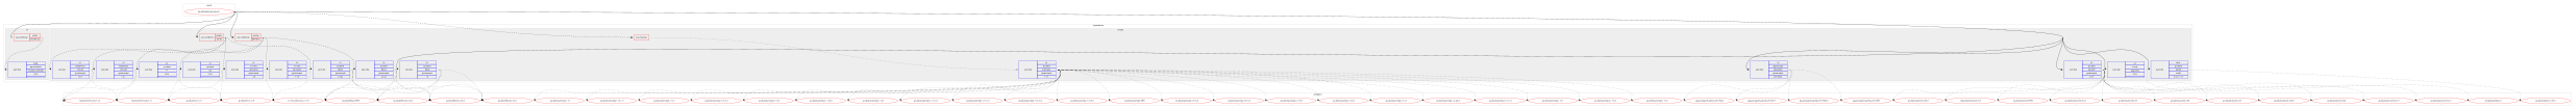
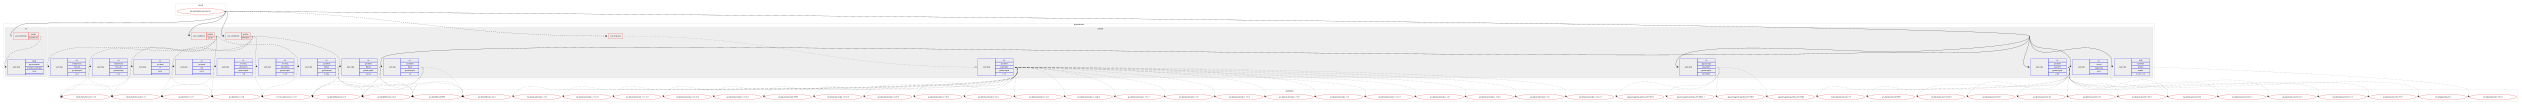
  digraph {
    compound=true
    concentrate=true
    fontname="Noto Sans"
    fontsize=10
    newrank=true
    rankdir=TB
    ranksep=1.5
    node [color=red fontname="Noto Sans" fontsize=10]
    edge [arrowhead=vee fontname="Noto Sans" headport=w style=dotted tailport=e weight=100]
    n1 [label="dev-libs/libpthread-stubs-0.4" width=4]
    n2 [color=blue label=<<TABLE BORDER="0" CELLBORDER="1" CELLSPACING="0" CELLPADDING="4" WIDTH="220"><TR><TD ROWSPAN="6" CELLPADDING="30">pack_dep</TD></TR><TR><TD WIDTH="110">no</TD></TR><TR><TD>sys-devel</TD></TR><TR><TD>automake</TD></TR><TR><TD>greaterequal</TD></TR><TR><TD>1.15</TD></TR></TABLE>> shape=none]
    n3 [label=<<TABLE BORDER="0" CELLBORDER="1" CELLSPACING="0" CELLPADDING="4"><TR><TD CELLPADDING="10">any_of_group</TD></TR></TABLE>> shape=none]
    n4 [color=blue label=<<TABLE BORDER="0" CELLBORDER="1" CELLSPACING="0" CELLPADDING="4" WIDTH="220"><TR><TD ROWSPAN="6" CELLPADDING="30">pack_dep</TD></TR><TR><TD WIDTH="110">no</TD></TR><TR><TD>sys-devel</TD></TR><TR><TD>libtool</TD></TR><TR><TD>greaterequal</TD></TR><TR><TD>2.2.6a</TD></TR></TABLE>> shape=none]
    n5 [color=blue label=<<TABLE BORDER="0" CELLBORDER="1" CELLSPACING="0" CELLPADDING="4" WIDTH="220"><TR><TD ROWSPAN="6" CELLPADDING="30">pack_dep</TD></TR><TR><TD WIDTH="110">no</TD></TR><TR><TD>sys-devel</TD></TR><TR><TD>m4</TD></TR><TR><TD>none</TD></TR><TR><TD></TD></TR></TABLE>> shape=none]
    n6 [color=blue label=<<TABLE BORDER="0" CELLBORDER="1" CELLSPACING="0" CELLPADDING="4" WIDTH="220"><TR><TD ROWSPAN="6" CELLPADDING="30">pack_dep</TD></TR><TR><TD WIDTH="110">no</TD></TR><TR><TD>x11-misc</TD></TR><TR><TD>util-macros</TD></TR><TR><TD>greaterequal</TD></TR><TR><TD>1.18</TD></TR></TABLE>> shape=none]
    n7 [color=blue label=<<TABLE BORDER="0" CELLBORDER="1" CELLSPACING="0" CELLPADDING="4" WIDTH="220"><TR><TD ROWSPAN="6" CELLPADDING="30">pack_dep</TD></TR><TR><TD WIDTH="110">no</TD></TR><TR><TD>media-fonts</TD></TR><TR><TD>font-util</TD></TR><TR><TD>greaterequal</TD></TR><TR><TD>1.2.0</TD></TR></TABLE>> shape=none]
    n8 [label=<<TABLE BORDER="0" CELLBORDER="1" CELLSPACING="0" CELLPADDING="4"><TR><TD ROWSPAN="3" CELLPADDING="10">use_conditional</TD></TR><TR><TD>positive</TD></TR><TR><TD>ppc-aix</TD></TR></TABLE>> shape=none]
    n9 [color=blue label=<<TABLE BORDER="0" CELLBORDER="1" CELLSPACING="0" CELLPADDING="4" WIDTH="220"><TR><TD ROWSPAN="6" CELLPADDING="30">pack_dep</TD></TR><TR><TD WIDTH="110">no</TD></TR><TR><TD>sys-devel</TD></TR><TR><TD>libtool</TD></TR><TR><TD>greaterequal</TD></TR><TR><TD>2.2.6a</TD></TR></TABLE>> shape=none]
    n10 [color=blue label=<<TABLE BORDER="0" CELLBORDER="1" CELLSPACING="0" CELLPADDING="4" WIDTH="220"><TR><TD ROWSPAN="6" CELLPADDING="30">pack_dep</TD></TR><TR><TD WIDTH="110">no</TD></TR><TR><TD>sys-devel</TD></TR><TR><TD>m4</TD></TR><TR><TD>none</TD></TR><TR><TD></TD></TR></TABLE>> shape=none]
    n11 [color=blue label=<<TABLE BORDER="0" CELLBORDER="1" CELLSPACING="0" CELLPADDING="4" WIDTH="220"><TR><TD ROWSPAN="6" CELLPADDING="30">pack_dep</TD></TR><TR><TD WIDTH="110">no</TD></TR><TR><TD>x11-misc</TD></TR><TR><TD>util-macros</TD></TR><TR><TD>greaterequal</TD></TR><TR><TD>1.18</TD></TR></TABLE>> shape=none]
    n12 [color=blue label=<<TABLE BORDER="0" CELLBORDER="1" CELLSPACING="0" CELLPADDING="4" WIDTH="220"><TR><TD ROWSPAN="6" CELLPADDING="30">pack_dep</TD></TR><TR><TD WIDTH="110">no</TD></TR><TR><TD>media-fonts</TD></TR><TR><TD>font-util</TD></TR><TR><TD>greaterequal</TD></TR><TR><TD>1.2.0</TD></TR></TABLE>> shape=none]
    n13 [label=<<TABLE BORDER="0" CELLBORDER="1" CELLSPACING="0" CELLPADDING="4"><TR><TD ROWSPAN="3" CELLPADDING="10">use_conditional</TD></TR><TR><TD>positive</TD></TR><TR><TD>x86-winnt</TD></TR></TABLE>> shape=none]
    n14 [color=blue label=<<TABLE BORDER="0" CELLBORDER="1" CELLSPACING="0" CELLPADDING="4" WIDTH="220"><TR><TD ROWSPAN="6" CELLPADDING="30">pack_dep</TD></TR><TR><TD WIDTH="110">no</TD></TR><TR><TD>app-portage</TD></TR><TR><TD>elt-patches</TD></TR><TR><TD>greaterequal</TD></TR><TR><TD>20170422</TD></TR></TABLE>> shape=none]
    n15 [color=blue label=<<TABLE BORDER="0" CELLBORDER="1" CELLSPACING="0" CELLPADDING="4" WIDTH="220"><TR><TD ROWSPAN="6" CELLPADDING="30">pack_dep</TD></TR><TR><TD WIDTH="110">no</TD></TR><TR><TD>sys-devel</TD></TR><TR><TD>autoconf</TD></TR><TR><TD>greaterequal</TD></TR><TR><TD>2.69</TD></TR></TABLE>> shape=none]
    n16 [color=blue label=<<TABLE BORDER="0" CELLBORDER="1" CELLSPACING="0" CELLPADDING="4" WIDTH="220"><TR><TD ROWSPAN="6" CELLPADDING="30">pack_dep</TD></TR><TR><TD WIDTH="110">no</TD></TR><TR><TD>sys-devel</TD></TR><TR><TD>libtool</TD></TR><TR><TD>greaterequal</TD></TR><TR><TD>2.4</TD></TR></TABLE>> shape=none]
    n17 [color=blue label=<<TABLE BORDER="0" CELLBORDER="1" CELLSPACING="0" CELLPADDING="4" WIDTH="220"><TR><TD ROWSPAN="6" CELLPADDING="30">pack_dep</TD></TR><TR><TD WIDTH="110">no</TD></TR><TR><TD>virtual</TD></TR><TR><TD>pkgconfig</TD></TR><TR><TD>none</TD></TR><TR><TD></TD></TR></TABLE>> shape=none]
    n18 [color=blue label=<<TABLE BORDER="0" CELLBORDER="1" CELLSPACING="0" CELLPADDING="4" WIDTH="220"><TR><TD ROWSPAN="6" CELLPADDING="30">pack_dep</TD></TR><TR><TD WIDTH="110">weak</TD></TR><TR><TD>sys-devel</TD></TR><TR><TD>gettext</TD></TR><TR><TD>smaller</TD></TR><TR><TD>0.18.1.1-r3</TD></TR></TABLE>> shape=none]
    n19 [color=blue label=<<TABLE BORDER="0" CELLBORDER="1" CELLSPACING="0" CELLPADDING="4" WIDTH="220"><TR><TD ROWSPAN="6" CELLPADDING="30">pack_dep</TD></TR><TR><TD WIDTH="110">weak</TD></TR><TR><TD>app-emulation</TD></TR><TR><TD>emul-linux-x86-xlibs</TD></TR><TR><TD>none</TD></TR><TR><TD></TD></TR></TABLE>> shape=none]
    n20 [label=<<TABLE BORDER="0" CELLBORDER="1" CELLSPACING="0" CELLPADDING="4"><TR><TD ROWSPAN="3" CELLPADDING="10">use_conditional</TD></TR><TR><TD>positive</TD></TR><TR><TD>abi_x86_32</TD></TR></TABLE>> shape=none]
    n21 [label="sys-devel/automake-1.10.3-r1" width=4]
    n22 [label="sys-devel/automake-1.10.3-r2" width=4]
    n23 [label="sys-devel/automake-1.11.6-r1" width=4]
    n24 [label="sys-devel/automake-1.11.6-r2" width=4]
    n25 [label="sys-devel/automake-1.12.6" width=4]
    n26 [label="sys-devel/automake-1.12.6-r1" width=4]
    n27 [label="sys-devel/automake-1.13.4" width=4]
    n28 [label="sys-devel/automake-1.13.4-r1" width=4]
    n29 [label="sys-devel/automake-1.14.1" width=4]
    n30 [label="sys-devel/automake-1.14.1-r1" width=4]
    n31 [label="sys-devel/automake-1.15" width=4]
    n32 [label="sys-devel/automake-1.15-r1" width=4]
    n33 [label="sys-devel/automake-1.15-r2" width=4]
    n34 [label="sys-devel/automake-1.15.1" width=4]
    n35 [label="sys-devel/automake-1.15.1-r1" width=4]
    n36 [label="sys-devel/automake-1.4_p6-r2" width=4]
    n37 [label="sys-devel/automake-1.5-r2" width=4]
    n38 [label="sys-devel/automake-1.6.3-r2" width=4]
    n39 [label="sys-devel/automake-1.7.9-r3" width=4]
    n40 [label="sys-devel/automake-1.8.5-r5" width=4]
    n41 [label="sys-devel/automake-1.9.6-r4" width=4]
    n42 [label="sys-devel/automake-9999" width=4]
    n43 [label="sys-devel/libtool-2.4.6-r2" width=4]
    n44 [label="sys-devel/libtool-2.4.6-r3" width=4]
    n45 [label="sys-devel/libtool-2.4.6-r4" width=4]
    n46 [label="sys-devel/libtool-9999" width=4]
    n47 [label="sys-devel/m4-1.4.17" width=4]
    n48 [label="sys-devel/m4-1.4.18" width=4]
    n49 [label="x11-misc/util-macros-1.19.1" width=4]
    n50 [label="media-fonts/font-util-1.3.0" width=4]
    n51 [label="media-fonts/font-util-1.3.1" width=4]
    n52 [label="app-portage/elt-patches-20170317" width=4]
    n53 [label="app-portage/elt-patches-20170422" width=4]
    n54 [label="app-portage/elt-patches-20170815" width=4]
    n55 [label="app-portage/elt-patches-20170826.1" width=4]
    n56 [label="stubs-devel/autoconf-2.13" width=4]
    n57 [label="sys-devel/autoconf-2.59-r7" width=4]
+   n58 [label="sys-devel/autoconf-2.61-r2" width=4]
    n59 [label="sys-devel/autoconf-2.62-r1" width=4]
    n60 [label="sys-devel/autoconf-2.63-r1" width=4]
    n61 [label="sys-devel/autoconf-2.64" width=4]
    n62 [label="sys-devel/autoconf-2.65-r1" width=4]
    n63 [label="sys-devel/autoconf-2.67" width=4]
    n64 [label="sys-devel/autoconf-2.68" width=4]
    n65 [label="sys-devel/autoconf-2.69" width=4]
    n66 [label="sys-devel/autoconf-2.69-r4" width=4]
    n67 [label="sys-devel/autoconf-9999" width=4]
    n68 [label="virtual/pkgconfig-0-r1" width=4]
    n69 [label="sys-devel/gettext-0.19.8.1" width=4]
    subgraph cluster_1 {
      color=gray
      label=<<i>ebuild</i>>
      rank=same
      n1
    }
    subgraph cluster_2 {
      color=gray
      label=<<i>dependencies</i>>
      subgraph cluster_3 {
        color=gray
        fillcolor="#eeeeee"
        label=<<i>compile</i>>
        style=filled
        subgraph sub_4 {
          color=gray
          fillcolor="#eeeeee"
          label=<<i>compile</i>>
          style=filled
          n3
          subgraph sub_5 {
            color=gray
            fillcolor="#eeeeee"
            label=<<i>compile</i>>
            style=filled
            n2
          }
        }
        subgraph sub_6 {
          color=gray
          fillcolor="#eeeeee"
          label=<<i>compile</i>>
          style=filled
          n8
          subgraph sub_7 {
            color=gray
            fillcolor="#eeeeee"
            label=<<i>compile</i>>
            style=filled
            n4
          }
          subgraph sub_8 {
            color=gray
            fillcolor="#eeeeee"
            label=<<i>compile</i>>
            style=filled
            n5
          }
          subgraph sub_9 {
            color=gray
            fillcolor="#eeeeee"
            label=<<i>compile</i>>
            style=filled
            n6
          }
          subgraph sub_10 {
            color=gray
            fillcolor="#eeeeee"
            label=<<i>compile</i>>
            style=filled
            n7
          }
        }
        subgraph sub_11 {
          color=gray
          fillcolor="#eeeeee"
          label=<<i>compile</i>>
          style=filled
          n13
          subgraph sub_12 {
            color=gray
            fillcolor="#eeeeee"
            label=<<i>compile</i>>
            style=filled
            n9
          }
          subgraph sub_13 {
            color=gray
            fillcolor="#eeeeee"
            label=<<i>compile</i>>
            style=filled
            n10
          }
          subgraph sub_14 {
            color=gray
            fillcolor="#eeeeee"
            label=<<i>compile</i>>
            style=filled
            n11
          }
          subgraph sub_15 {
            color=gray
            fillcolor="#eeeeee"
            label=<<i>compile</i>>
            style=filled
            n12
          }
        }
        subgraph sub_16 {
          color=gray
          fillcolor="#eeeeee"
          label=<<i>compile</i>>
          style=filled
          n14
        }
        subgraph sub_17 {
          color=gray
          fillcolor="#eeeeee"
          label=<<i>compile</i>>
          style=filled
          n15
        }
        subgraph sub_18 {
          color=gray
          fillcolor="#eeeeee"
          label=<<i>compile</i>>
          style=filled
          n16
        }
        subgraph sub_19 {
          color=gray
          fillcolor="#eeeeee"
          label=<<i>compile</i>>
          style=filled
          n17
        }
        subgraph sub_20 {
          color=gray
          fillcolor="#eeeeee"
          label=<<i>compile</i>>
          style=filled
          n18
        }
      }
      subgraph cluster_21 {
        color=gray
        fillcolor="#eeeeee"
        label=<<i>compile and run</i>>
        style=filled
      }
      subgraph cluster_22 {
        color=gray
        fillcolor="#eeeeee"
        label=<<i>run</i>>
        style=filled
        subgraph sub_23 {
          color=gray
          fillcolor="#eeeeee"
          label=<<i>run</i>>
          style=filled
          n20
          subgraph sub_24 {
            color=gray
            fillcolor="#eeeeee"
            label=<<i>run</i>>
            style=filled
            n19
          }
        }
      }
    }
    subgraph cluster_25 {
      color=gray
      label=<<i>candidates</i>>
      rank=same
      subgraph sub_26 {
        color=black
        label=<<i>candidates</i>>
        nodesep=1
        rank=same
        n21
        n22
        n23
        n24
        n25
        n26
        n27
        n28
        n29
        n30
        n31
        n32
        n33
        n34
        n35
        n36
        n37
        n38
        n39
        n40
        n41
        n42
      }
      subgraph sub_27 {
        color=black
        label=<<i>candidates</i>>
        nodesep=1
        rank=same
        n43
        n44
        n45
        n46
      }
      subgraph sub_28 {
        color=black
        label=<<i>candidates</i>>
        nodesep=1
        rank=same
        n47
        n48
      }
      subgraph sub_29 {
        color=black
        label=<<i>candidates</i>>
        nodesep=1
        rank=same
        n49
      }
      subgraph sub_30 {
        color=black
        label=<<i>candidates</i>>
        nodesep=1
        rank=same
        n50
        n51
      }
      subgraph sub_31 {
        color=black
        label=<<i>candidates</i>>
        nodesep=1
        rank=same
        n43
        n44
        n45
        n46
      }
      subgraph sub_32 {
        color=black
        label=<<i>candidates</i>>
        nodesep=1
        rank=same
        n47
        n48
      }
      subgraph sub_33 {
        color=black
        label=<<i>candidates</i>>
        nodesep=1
        rank=same
        n49
      }
      subgraph sub_34 {
        color=black
        label=<<i>candidates</i>>
        nodesep=1
        rank=same
        n50
        n51
      }
      subgraph sub_35 {
        color=black
        label=<<i>candidates</i>>
        nodesep=1
        rank=same
        n52
        n53
        n54
        n55
      }
      subgraph sub_36 {
        color=black
        label=<<i>candidates</i>>
        nodesep=1
        rank=same
        n56
        n57
+       n58
        n59
        n60
        n61
        n62
        n63
        n64
        n65
        n66
        n67
      }
      subgraph sub_37 {
        color=black
        label=<<i>candidates</i>>
        nodesep=1
        rank=same
        n43
        n44
        n45
        n46
      }
      subgraph sub_38 {
        color=black
        label=<<i>candidates</i>>
        nodesep=1
        rank=same
        n68
      }
      subgraph sub_39 {
        color=black
        label=<<i>candidates</i>>
        nodesep=1
        rank=same
        n69
      }
      subgraph sub_40 {
        color=black
        label=<<i>candidates</i>>
        nodesep=1
        rank=same
      }
    }
    n1 -> n3 [style=dashed weight=20]
    n1 -> n8 [style=solid weight=20]
    n1 -> n13 [style=solid weight=20]
    n1 -> n14 [style=solid weight=20]
    n1 -> n15 [style=solid weight=20]
    n1 -> n16 [style=solid weight=20]
    n1 -> n17 [style=solid weight=20]
    n1 -> n18 [style=solid weight=20]
    n1 -> n20 [arrowhead=odot style=solid weight=20]
    n2 -> n21
    n2 -> n22
    n2 -> n23
    n2 -> n24
    n2 -> n25
    n2 -> n26
    n2 -> n27
    n2 -> n28
    n2 -> n29
    n2 -> n30
    n2 -> n31
    n2 -> n32
    n2 -> n33
    n2 -> n34
    n2 -> n35
    n2 -> n36
    n2 -> n37
    n2 -> n38
    n2 -> n39
    n2 -> n40
    n2 -> n41
    n2 -> n42
    n3 -> n2 [arrowhead=oinv weight=20]
    n4 -> n43
    n4 -> n44
    n4 -> n45
    n4 -> n46
    n5 -> n47
    n5 -> n48
    n6 -> n49
    n7 -> n50
    n7 -> n51
    n8 -> n4 [style=dashed weight=20]
    n8 -> n5 [style=dashed weight=20]
    n8 -> n6 [style=dashed weight=20]
    n8 -> n7 [style=dashed weight=20]
    n9 -> n43
    n9 -> n44
    n9 -> n45
    n9 -> n46
    n10 -> n47
    n10 -> n48
    n11 -> n49
    n12 -> n50
    n12 -> n51
    n13 -> n9 [style=dashed weight=20]
    n13 -> n10 [style=dashed weight=20]
    n13 -> n11 [style=dashed weight=20]
    n13 -> n12 [style=dashed weight=20]
    n14 -> n52
    n14 -> n53
    n14 -> n54
    n14 -> n55
    n15 -> n56
    n15 -> n57
+   n15 -> n58
    n15 -> n59
    n15 -> n60
    n15 -> n61
    n15 -> n62
    n15 -> n63
    n15 -> n64
    n15 -> n65
    n15 -> n66
    n15 -> n67
    n16 -> n43
    n16 -> n44
    n16 -> n45
    n16 -> n46
    n17 -> n68
    n18 -> n69
    n20 -> n19 [style=dashed weight=20]
  }
